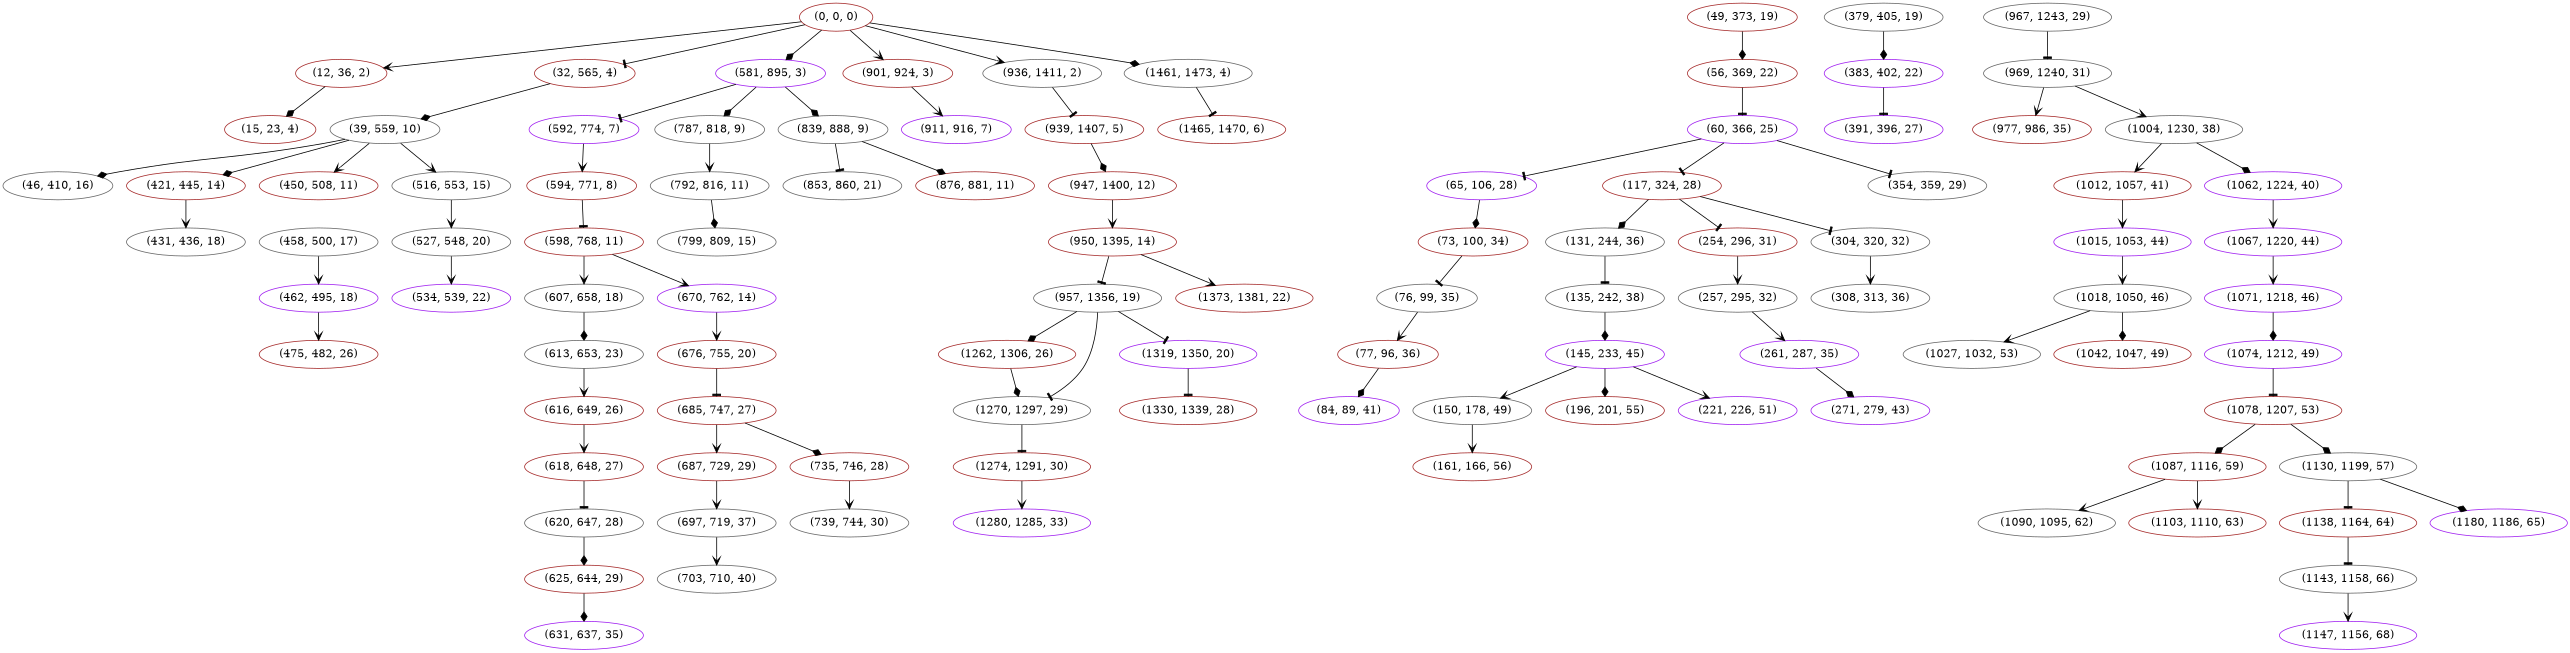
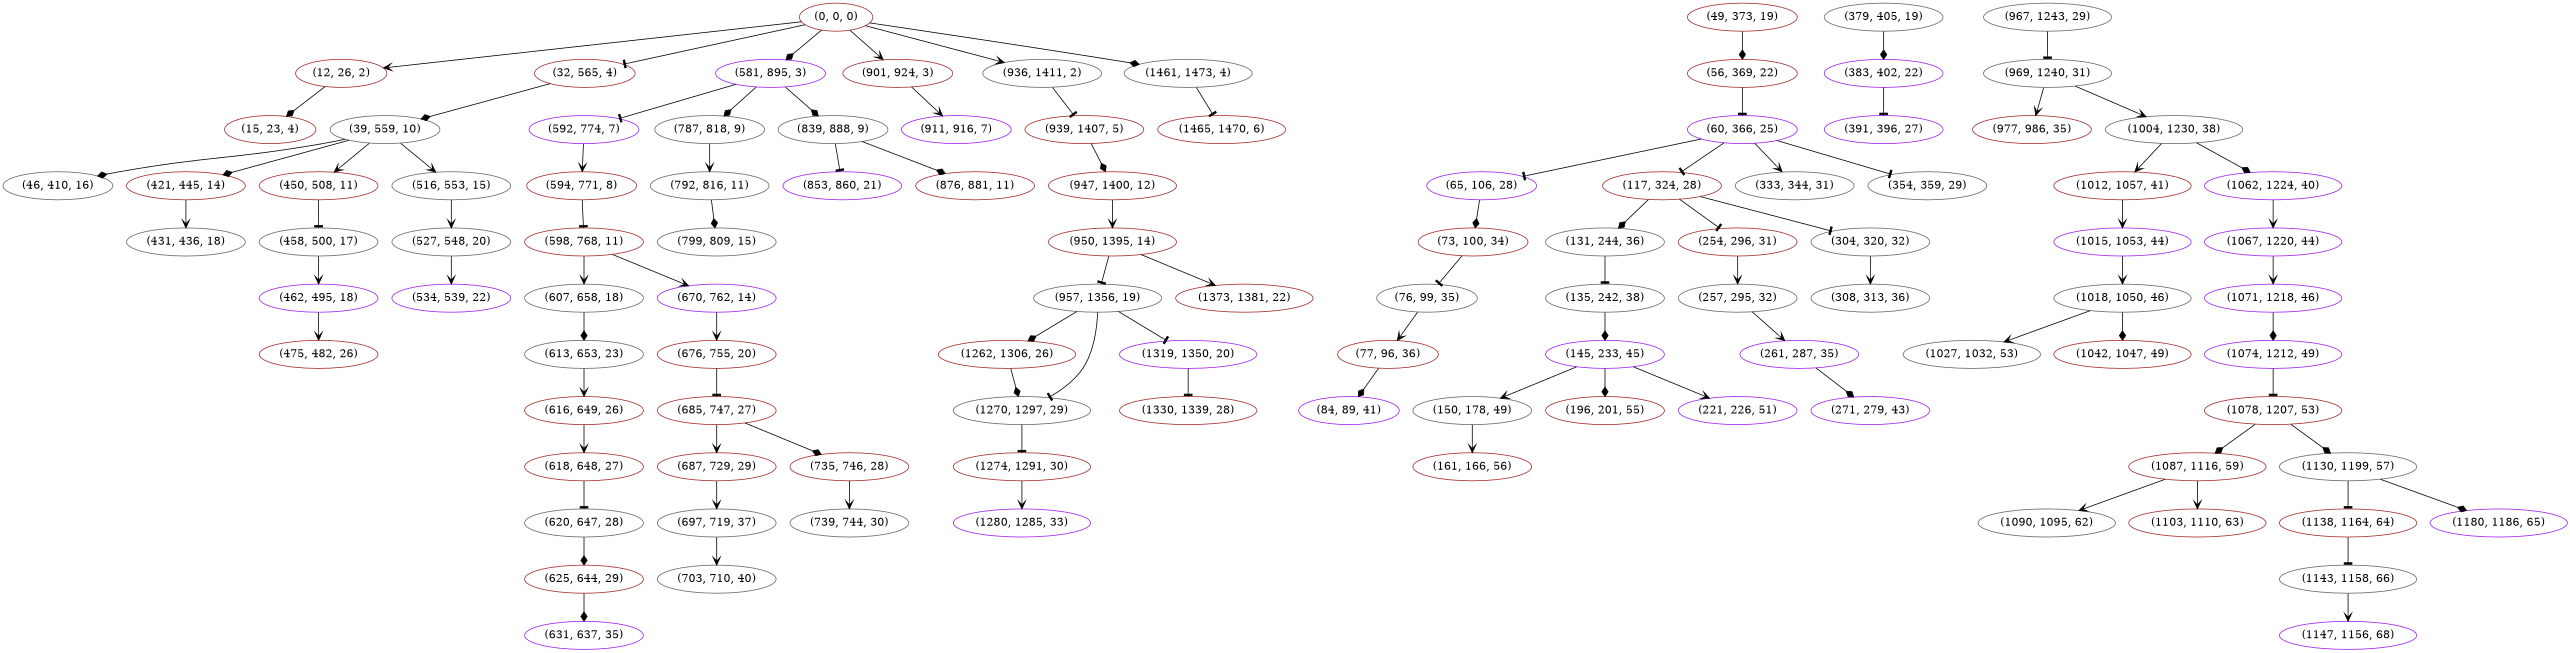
  digraph {
    node [color=brown]
    edge [arrowhead=vee]
    "(0, 0, 0)"
-   "(12, 26, 2)" [label="(12, 36, 2)"]
+   "(12, 26, 2)"
    "(32, 565, 4)"
    "(581, 895, 3)" [color=purple]
    "(901, 924, 3)"
    "(936, 1411, 2)" [color=gray40]
    "(1461, 1473, 4)" [color=gray40]
    "(15, 23, 4)"
    "(39, 559, 10)" [color=gray40]
    "(592, 774, 7)" [color=purple]
    "(787, 818, 9)" [color=gray40]
    "(839, 888, 9)" [color=gray40]
    "(911, 916, 7)" [color=purple]
    "(939, 1407, 5)"
    "(1465, 1470, 6)"
    "(46, 410, 16)" [color=gray40]
    "(421, 445, 14)"
    "(450, 508, 11)"
    "(516, 553, 15)" [color=gray40]
    "(431, 436, 18)" [color=gray40]
    "(458, 500, 17)" [color=gray40]
    "(527, 548, 20)" [color=gray40]
    "(49, 373, 19)"
    "(56, 369, 22)"
    "(379, 405, 19)" [color=gray40]
    "(383, 402, 22)" [color=purple]
    "(60, 366, 25)" [color=purple]
    "(65, 106, 28)" [color=purple]
    "(117, 324, 28)"
+   "(333, 344, 31)" [color=gray40]
    "(354, 359, 29)" [color=gray40]
    "(73, 100, 34)"
    "(131, 244, 36)" [color=gray40]
    "(254, 296, 31)"
    "(304, 320, 32)" [color=gray40]
    "(76, 99, 35)" [color=gray40]
    "(77, 96, 36)"
    "(84, 89, 41)" [color=purple]
    "(135, 242, 38)" [color=gray40]
    "(257, 295, 32)" [color=gray40]
    "(308, 313, 36)" [color=gray40]
    "(145, 233, 45)" [color=purple]
    "(150, 178, 49)" [color=gray40]
    "(196, 201, 55)"
    "(221, 226, 51)" [color=purple]
    "(161, 166, 56)"
    "(261, 287, 35)" [color=purple]
    "(271, 279, 43)" [color=purple]
    "(391, 396, 27)" [color=purple]
    "(462, 495, 18)" [color=purple]
    "(475, 482, 26)"
    "(534, 539, 22)" [color=purple]
    "(594, 771, 8)"
    "(792, 816, 11)" [color=gray40]
-   "(853, 860, 21)" [color=gray40]
+   "(853, 860, 21)" [color=purple]
    "(876, 881, 11)"
    "(598, 768, 11)"
    "(607, 658, 18)" [color=gray40]
    "(670, 762, 14)" [color=purple]
    "(613, 653, 23)" [color=gray40]
    "(676, 755, 20)"
    "(616, 649, 26)"
    "(618, 648, 27)"
    "(620, 647, 28)" [color=gray40]
    "(625, 644, 29)"
    "(631, 637, 35)" [color=purple]
    "(685, 747, 27)"
    "(687, 729, 29)"
    "(735, 746, 28)"
    "(697, 719, 37)" [color=gray40]
    "(739, 744, 30)" [color=gray40]
    "(703, 710, 40)" [color=gray40]
    "(799, 809, 15)" [color=gray40]
    "(947, 1400, 12)"
    "(950, 1395, 14)"
    "(957, 1356, 19)" [color=gray40]
    "(1373, 1381, 22)"
    "(1262, 1306, 26)"
    "(1319, 1350, 20)" [color=purple]
    "(1270, 1297, 29)" [color=gray40]
    "(967, 1243, 29)" [color=gray40]
    "(969, 1240, 31)" [color=gray40]
    "(1330, 1339, 28)"
    "(977, 986, 35)"
    "(1004, 1230, 38)" [color=gray40]
    "(1012, 1057, 41)"
    "(1062, 1224, 40)" [color=purple]
    "(1015, 1053, 44)" [color=purple]
    "(1067, 1220, 44)" [color=purple]
    "(1018, 1050, 46)" [color=gray40]
    "(1027, 1032, 53)" [color=gray40]
    "(1042, 1047, 49)"
    "(1071, 1218, 46)" [color=purple]
    "(1074, 1212, 49)" [color=purple]
    "(1078, 1207, 53)"
    "(1087, 1116, 59)"
    "(1130, 1199, 57)" [color=gray40]
    "(1090, 1095, 62)" [color=gray40]
    "(1103, 1110, 63)"
    "(1138, 1164, 64)"
    "(1180, 1186, 65)" [color=purple]
    "(1143, 1158, 66)" [color=gray40]
    "(1147, 1156, 68)" [color=purple]
    "(1274, 1291, 30)"
    "(1280, 1285, 33)" [color=purple]
    "(0, 0, 0)" -> "(12, 26, 2)"
    "(0, 0, 0)" -> "(32, 565, 4)" [arrowhead=tee]
    "(0, 0, 0)" -> "(581, 895, 3)" [arrowhead=diamond]
    "(0, 0, 0)" -> "(901, 924, 3)"
    "(0, 0, 0)" -> "(936, 1411, 2)"
    "(0, 0, 0)" -> "(1461, 1473, 4)" [arrowhead=diamond]
    "(12, 26, 2)" -> "(15, 23, 4)" [arrowhead=diamond]
    "(32, 565, 4)" -> "(39, 559, 10)" [arrowhead=diamond]
    "(581, 895, 3)" -> "(592, 774, 7)" [arrowhead=tee]
    "(581, 895, 3)" -> "(787, 818, 9)" [arrowhead=diamond]
    "(581, 895, 3)" -> "(839, 888, 9)" [arrowhead=diamond]
    "(901, 924, 3)" -> "(911, 916, 7)"
    "(936, 1411, 2)" -> "(939, 1407, 5)" [arrowhead=tee]
    "(1461, 1473, 4)" -> "(1465, 1470, 6)" [arrowhead=tee]
    "(39, 559, 10)" -> "(46, 410, 16)" [arrowhead=diamond]
    "(39, 559, 10)" -> "(421, 445, 14)" [arrowhead=diamond]
    "(39, 559, 10)" -> "(450, 508, 11)"
    "(39, 559, 10)" -> "(516, 553, 15)"
    "(592, 774, 7)" -> "(594, 771, 8)"
    "(787, 818, 9)" -> "(792, 816, 11)"
    "(839, 888, 9)" -> "(853, 860, 21)" [arrowhead=tee]
    "(839, 888, 9)" -> "(876, 881, 11)" [arrowhead=diamond]
    "(939, 1407, 5)" -> "(947, 1400, 12)" [arrowhead=diamond]
    "(421, 445, 14)" -> "(431, 436, 18)"
+   "(450, 508, 11)" -> "(458, 500, 17)" [arrowhead=tee]
    "(516, 553, 15)" -> "(527, 548, 20)"
    "(458, 500, 17)" -> "(462, 495, 18)"
    "(527, 548, 20)" -> "(534, 539, 22)"
    "(49, 373, 19)" -> "(56, 369, 22)" [arrowhead=diamond]
    "(56, 369, 22)" -> "(60, 366, 25)" [arrowhead=tee]
    "(379, 405, 19)" -> "(383, 402, 22)" [arrowhead=diamond]
    "(383, 402, 22)" -> "(391, 396, 27)" [arrowhead=tee]
    "(60, 366, 25)" -> "(65, 106, 28)" [arrowhead=tee]
    "(60, 366, 25)" -> "(117, 324, 28)" [arrowhead=tee]
+   "(60, 366, 25)" -> "(333, 344, 31)"
    "(60, 366, 25)" -> "(354, 359, 29)" [arrowhead=tee]
    "(65, 106, 28)" -> "(73, 100, 34)" [arrowhead=diamond]
    "(117, 324, 28)" -> "(131, 244, 36)" [arrowhead=diamond]
    "(117, 324, 28)" -> "(254, 296, 31)" [arrowhead=tee]
    "(117, 324, 28)" -> "(304, 320, 32)" [arrowhead=tee]
    "(73, 100, 34)" -> "(76, 99, 35)" [arrowhead=tee]
    "(131, 244, 36)" -> "(135, 242, 38)" [arrowhead=tee]
    "(254, 296, 31)" -> "(257, 295, 32)"
    "(304, 320, 32)" -> "(308, 313, 36)"
    "(76, 99, 35)" -> "(77, 96, 36)"
    "(77, 96, 36)" -> "(84, 89, 41)" [arrowhead=diamond]
    "(135, 242, 38)" -> "(145, 233, 45)" [arrowhead=diamond]
    "(257, 295, 32)" -> "(261, 287, 35)"
    "(145, 233, 45)" -> "(150, 178, 49)"
    "(145, 233, 45)" -> "(196, 201, 55)" [arrowhead=diamond]
    "(145, 233, 45)" -> "(221, 226, 51)"
    "(150, 178, 49)" -> "(161, 166, 56)"
    "(261, 287, 35)" -> "(271, 279, 43)" [arrowhead=diamond]
    "(462, 495, 18)" -> "(475, 482, 26)"
    "(594, 771, 8)" -> "(598, 768, 11)" [arrowhead=tee]
    "(792, 816, 11)" -> "(799, 809, 15)" [arrowhead=diamond]
    "(598, 768, 11)" -> "(607, 658, 18)"
    "(598, 768, 11)" -> "(670, 762, 14)"
    "(607, 658, 18)" -> "(613, 653, 23)" [arrowhead=diamond]
    "(670, 762, 14)" -> "(676, 755, 20)"
    "(613, 653, 23)" -> "(616, 649, 26)"
    "(676, 755, 20)" -> "(685, 747, 27)" [arrowhead=tee]
    "(616, 649, 26)" -> "(618, 648, 27)"
    "(618, 648, 27)" -> "(620, 647, 28)" [arrowhead=tee]
    "(620, 647, 28)" -> "(625, 644, 29)" [arrowhead=diamond]
    "(625, 644, 29)" -> "(631, 637, 35)" [arrowhead=diamond]
    "(685, 747, 27)" -> "(687, 729, 29)"
    "(685, 747, 27)" -> "(735, 746, 28)" [arrowhead=diamond]
    "(687, 729, 29)" -> "(697, 719, 37)"
    "(735, 746, 28)" -> "(739, 744, 30)"
    "(697, 719, 37)" -> "(703, 710, 40)"
    "(947, 1400, 12)" -> "(950, 1395, 14)"
    "(950, 1395, 14)" -> "(957, 1356, 19)" [arrowhead=tee]
    "(950, 1395, 14)" -> "(1373, 1381, 22)"
    "(957, 1356, 19)" -> "(1262, 1306, 26)" [arrowhead=diamond]
    "(957, 1356, 19)" -> "(1319, 1350, 20)" [arrowhead=tee]
    "(957, 1356, 19)" -> "(1270, 1297, 29)" [arrowhead=tee]
    "(1262, 1306, 26)" -> "(1270, 1297, 29)" [arrowhead=diamond]
    "(1319, 1350, 20)" -> "(1330, 1339, 28)" [arrowhead=tee]
    "(1270, 1297, 29)" -> "(1274, 1291, 30)" [arrowhead=tee]
    "(967, 1243, 29)" -> "(969, 1240, 31)" [arrowhead=tee]
    "(969, 1240, 31)" -> "(977, 986, 35)"
    "(969, 1240, 31)" -> "(1004, 1230, 38)"
    "(1004, 1230, 38)" -> "(1012, 1057, 41)"
    "(1004, 1230, 38)" -> "(1062, 1224, 40)" [arrowhead=diamond]
    "(1012, 1057, 41)" -> "(1015, 1053, 44)"
    "(1062, 1224, 40)" -> "(1067, 1220, 44)"
    "(1015, 1053, 44)" -> "(1018, 1050, 46)"
    "(1067, 1220, 44)" -> "(1071, 1218, 46)"
    "(1018, 1050, 46)" -> "(1027, 1032, 53)"
    "(1018, 1050, 46)" -> "(1042, 1047, 49)" [arrowhead=diamond]
    "(1071, 1218, 46)" -> "(1074, 1212, 49)" [arrowhead=diamond]
    "(1074, 1212, 49)" -> "(1078, 1207, 53)" [arrowhead=tee]
    "(1078, 1207, 53)" -> "(1087, 1116, 59)" [arrowhead=diamond]
    "(1078, 1207, 53)" -> "(1130, 1199, 57)" [arrowhead=diamond]
    "(1087, 1116, 59)" -> "(1090, 1095, 62)"
    "(1087, 1116, 59)" -> "(1103, 1110, 63)"
    "(1130, 1199, 57)" -> "(1138, 1164, 64)" [arrowhead=tee]
    "(1130, 1199, 57)" -> "(1180, 1186, 65)" [arrowhead=diamond]
    "(1138, 1164, 64)" -> "(1143, 1158, 66)" [arrowhead=tee]
    "(1143, 1158, 66)" -> "(1147, 1156, 68)"
    "(1274, 1291, 30)" -> "(1280, 1285, 33)"
  }
